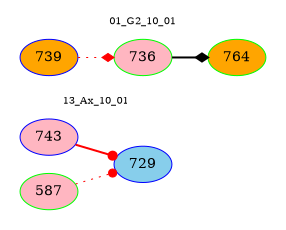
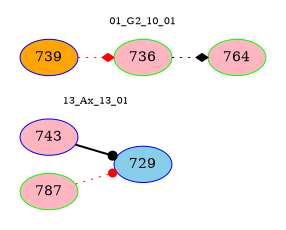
  digraph {
    rankdir=LR
    node [color=blue fillcolor=lightpink style=filled]
    edge [arrowhead=dot color=black style=bold]
    n1 [label=743]
    n2 [fillcolor=skyblue label=729]
-   n3 [color=green label=587]
+   n3 [color=green label=787]
    n4 [fillcolor=orange label=739]
    n5 [color=green label=736]
-   n6 [color=green fillcolor=orange label=764]
+   n6 [color=green label=764]
    subgraph cluster_1 {
      color=white
      fontsize=10
-     label="13_Ax_10_01"
+     label="13_Ax_13_01"
      n1
      n2
      n3
    }
    subgraph cluster_2 {
      color=white
      fontsize=10
      label="01_G2_10_01"
      n4
      n5
      n6
    }
-   n1 -> n2 [color=red]
+   n1 -> n2
    n3 -> n2 [color=red style=dotted]
    n4 -> n5 [arrowhead=diamond color=red style=dotted]
-   n5 -> n6 [arrowhead=diamond]
+   n5 -> n6 [arrowhead=diamond style=dotted]
  }
